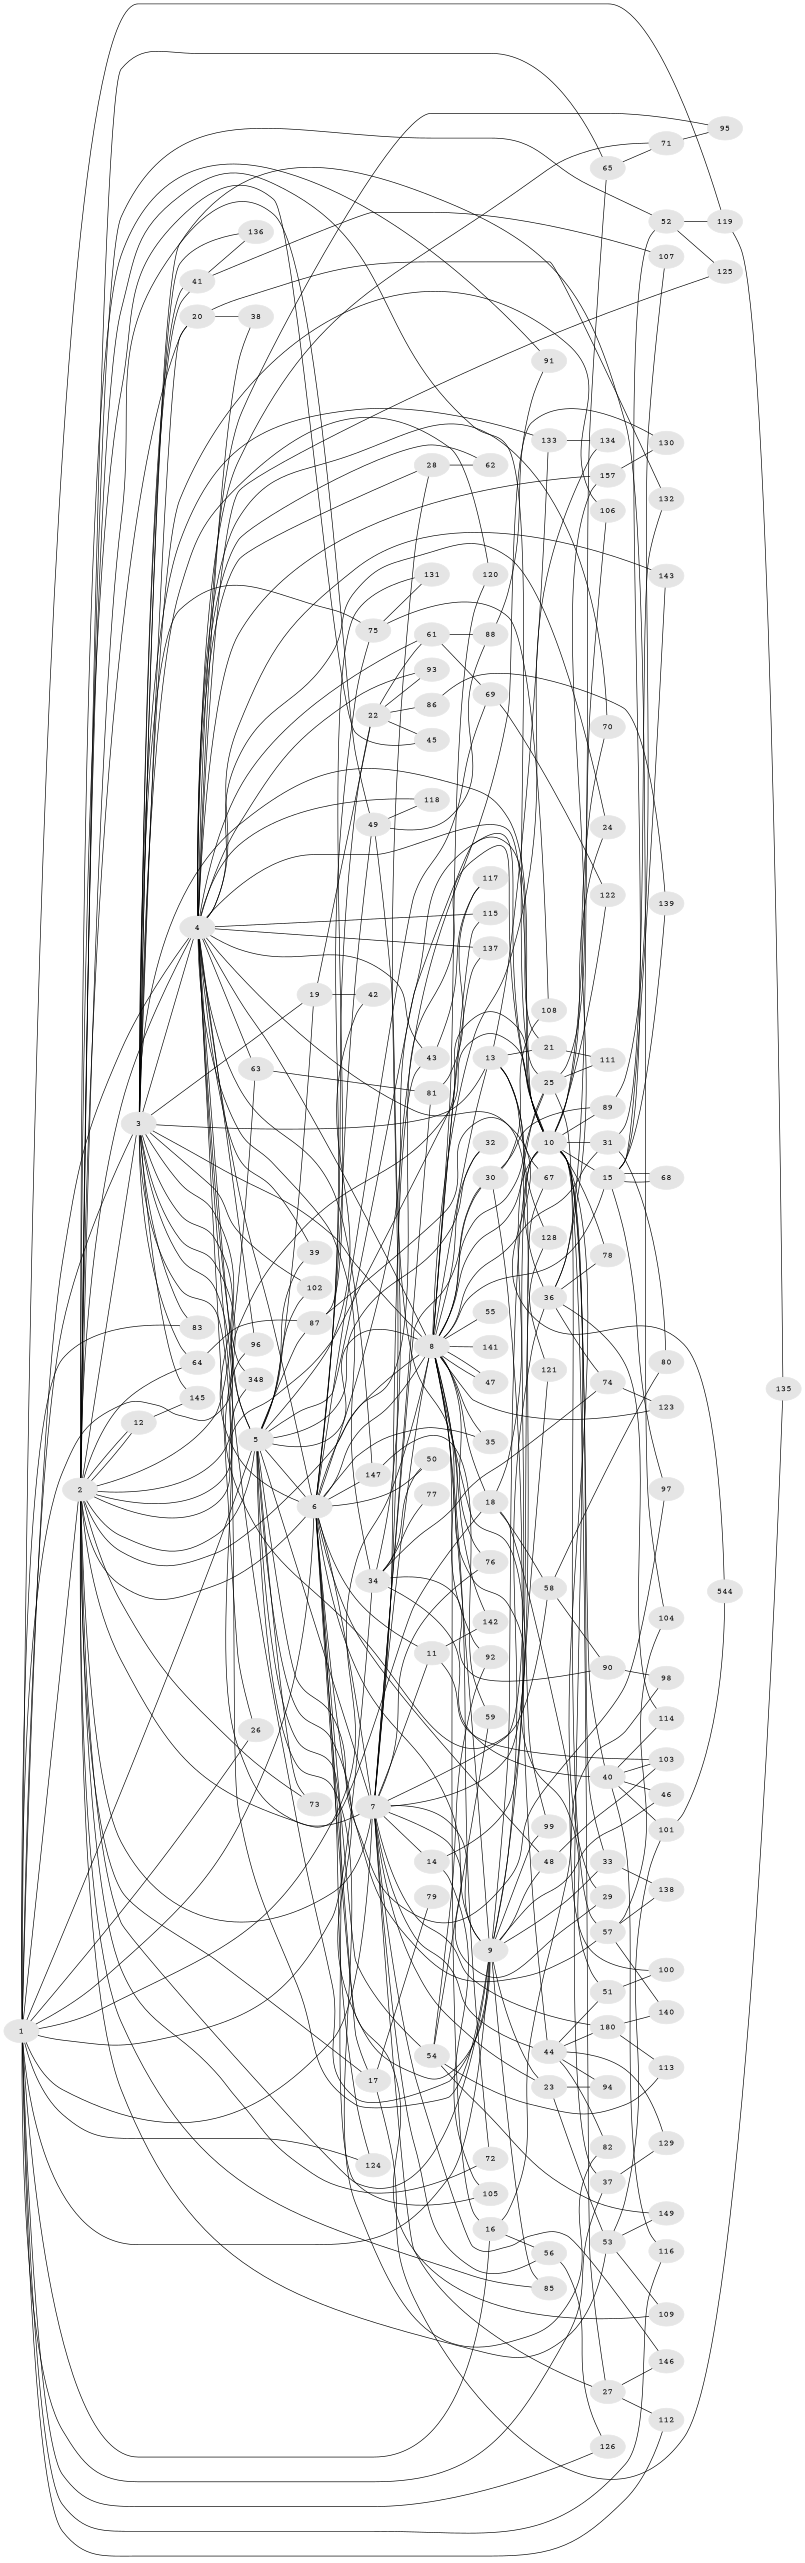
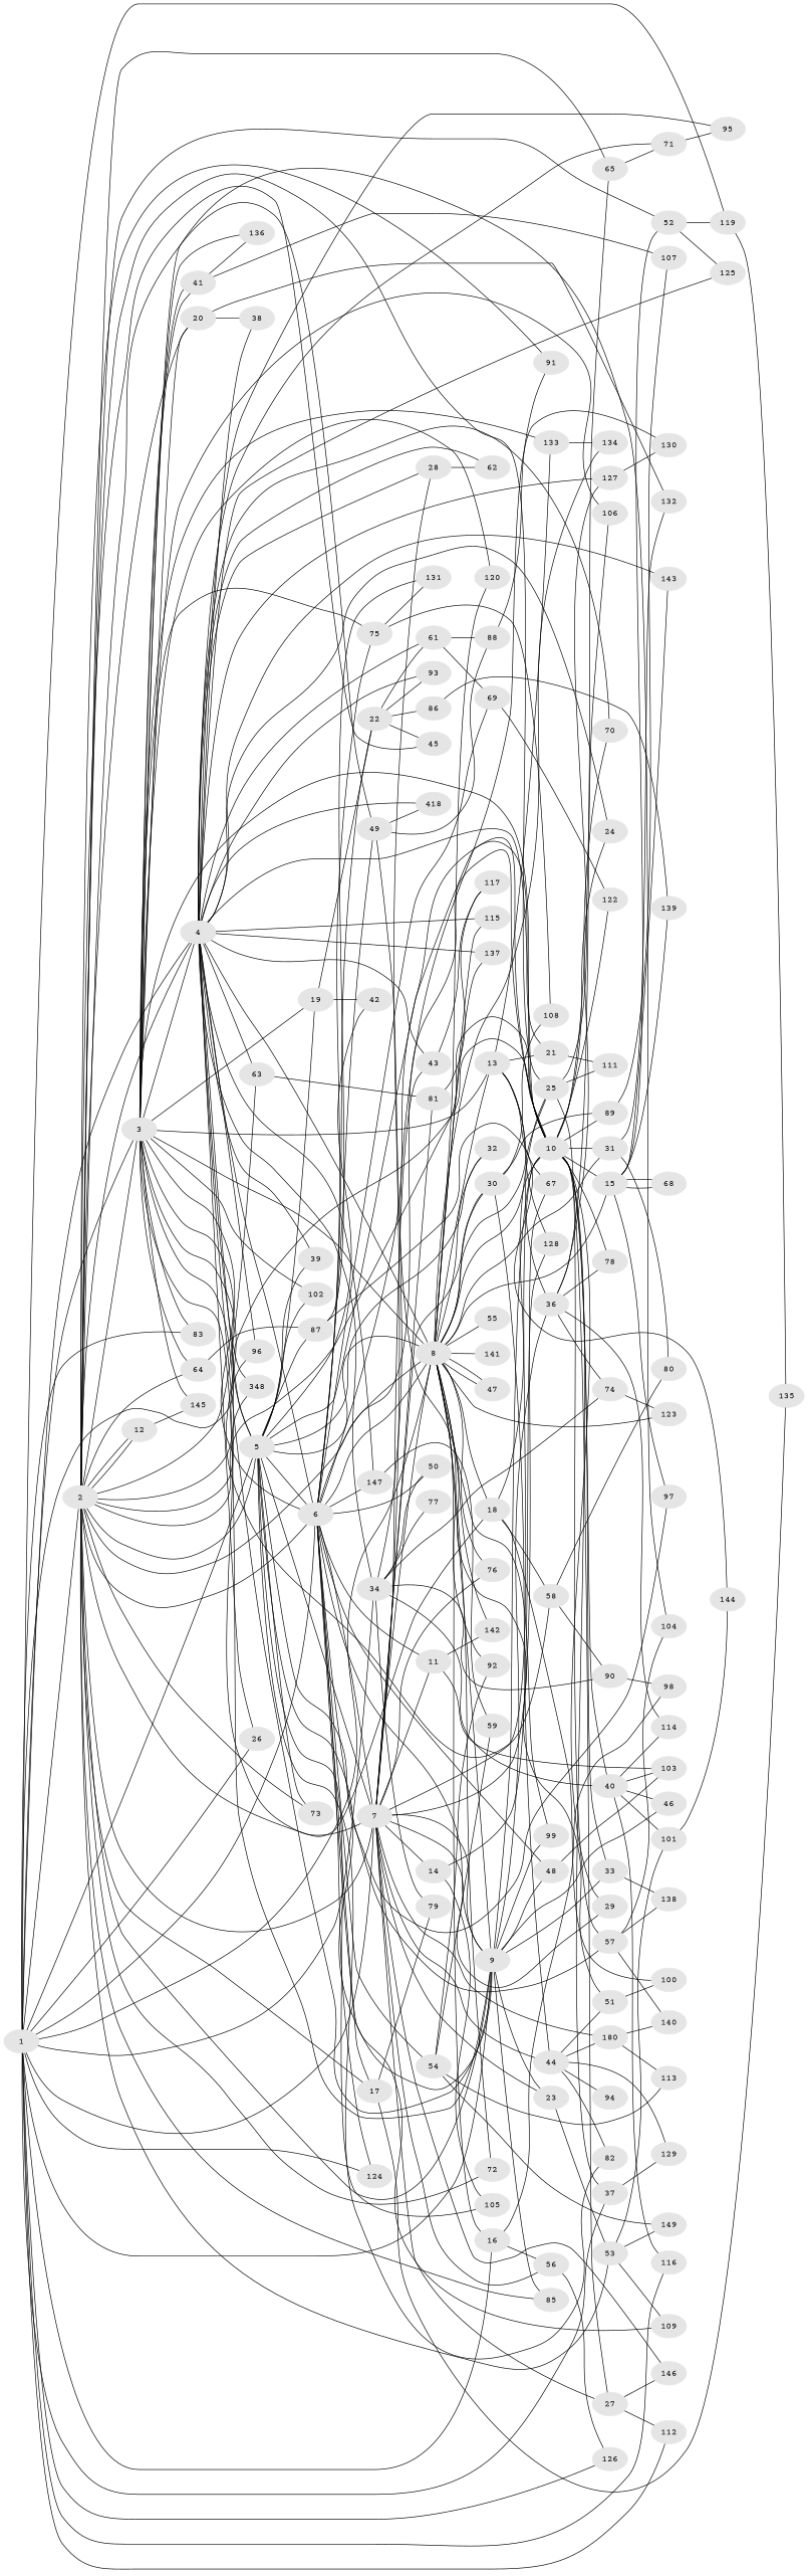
  graph {
    fontname="Courier Prime"
    rankdir=LR
    node [color=gray90 fontname="Courier Prime" style=filled]
    edge [fontname="Courier Prime"]
    1
    2
    3
    4
    5
    6
    7
    8
    9
    10
    16
    26
    34
    37
    83
    112
    116
    119
    124
    126
    12
    17
    18
    20
    45
    49
    52
    53
    63
    64
    65
    72
    73
    85
    91
    96
    n37 [label=348]
    25
    13
    19
    41
    58
    75
    102
    104
    106
    120
    133
    136
    145
    24
    28
    38
    39
    43
    61
    62
    70
    71
    93
    95
    115
-   118
-   121
+   118 [label=418]
    125
-   127 [label=157]
+   127
    137
    143
    147
    32
    42
    82
    87
    97
    105
    11
    21
    22
-   35
    48
    50
    54
    57
    69
    109
    14
    23
    27
    29
    30
    44
    56
    67
    76
    81
    n96 [label=180]
    146
    55
    15
    31
    47
    92
    99
    123
    134
    141
    142
    33
    36
    46
    40
    78
    89
    122
    98
    77
    79
    74
    90
    130
    129
    135
    100
    132
    51
    88
    101
    149
    128
    107
    80
    108
    131
    117
    59
-   144 [label=544]
+   144
    103
    111
    86
    113
    138
    140
    94
    68
    139
    114
    1 -- 2
    1 -- 3
    1 -- 4
    1 -- 5
    1 -- 6
    1 -- 7
    1 -- 8
    1 -- 9
    1 -- 10
    1 -- 16
    1 -- 26
    1 -- 34
    1 -- 37
    1 -- 83
    1 -- 112
    1 -- 116
    1 -- 119
    1 -- 124
    1 -- 126
    2 -- 3
    2 -- 4
    2 -- 5
    2 -- 6
    2 -- 7
    2 -- 8
    2 -- 9
    2 -- 10
    2 -- 12
    2 -- 12
    2 -- 17
    2 -- 18
    2 -- 20
    2 -- 45
    2 -- 49
    2 -- 52
    2 -- 53
    2 -- 63
    2 -- 64
    2 -- 65
    2 -- 72
    2 -- 73
    2 -- 85
    2 -- 91
    2 -- 96
    2 -- n37
    2 -- 25
    3 -- 4
    3 -- 5
    3 -- 6
    3 -- 7
    3 -- 8
    3 -- 9
    3 -- 10
    3 -- 83
    3 -- 20
    3 -- 64
    3 -- 13
    3 -- 19
    3 -- 41
    3 -- 41
    3 -- 58
    3 -- 75
    3 -- 102
    3 -- 104
    3 -- 106
    3 -- 120
    3 -- 133
    3 -- 136
    3 -- 145
    4 -- 5
    4 -- 6
    4 -- 8
    4 -- 9
    4 -- 10
    4 -- 26
    4 -- 34
    4 -- 63
    4 -- 96
    4 -- n37
    4 -- 24
    4 -- 28
    4 -- 38
    4 -- 39
    4 -- 43
    4 -- 61
    4 -- 62
    4 -- 70
    4 -- 71
    4 -- 93
    4 -- 95
    4 -- 115
    4 -- 118
-   4 -- 121
    4 -- 125
    4 -- 127
    4 -- 137
    4 -- 143
    4 -- 147
    5 -- 6
    5 -- 7
    5 -- 8
    5 -- 9
    5 -- 10
    5 -- 73
    5 -- 19
    5 -- 102
    5 -- 39
    5 -- 32
    5 -- 42
    5 -- 82
    5 -- 87
    5 -- 97
    5 -- 105
    6 -- 7
    6 -- 8
    6 -- 9
    6 -- 10
    6 -- 124
    6 -- 17
    6 -- 49
    6 -- 75
    6 -- 147
    6 -- 11
    6 -- 21
    6 -- 22
-   6 -- 35
    6 -- 48
    6 -- 50
    6 -- 54
    6 -- 57
    6 -- 69
    6 -- 109
    7 -- 8
    7 -- 9
    7 -- 10
    7 -- 28
    7 -- 43
    7 -- 11
    7 -- 14
    7 -- 23
    7 -- 27
    7 -- 29
    7 -- 30
    7 -- 44
    7 -- 56
    7 -- 67
    7 -- 76
    7 -- 81
    7 -- n96
    7 -- 146
    8 -- 9
    8 -- 10
    8 -- 16
    8 -- 18
    8 -- 72
    8 -- 25
    8 -- 13
    8 -- 120
    8 -- 115
    8 -- 137
    8 -- 32
-   8 -- 35
    8 -- 30
    8 -- 76
    8 -- 55
    8 -- 15
    8 -- 31
    8 -- 47
    8 -- 47
    8 -- 92
    8 -- 99
    8 -- 123
    8 -- 134
    8 -- 141
    8 -- 142
    9 -- 10
    9 -- 85
-   9 -- 121
    9 -- 48
    9 -- 23
    9 -- 99
    9 -- 33
    9 -- 36
    9 -- 46
    10 -- 37
    10 -- 65
    10 -- 24
    10 -- 27
    10 -- 29
    10 -- 15
    10 -- 31
    10 -- 33
    10 -- 40
    10 -- 78
    10 -- 89
    10 -- 122
    16 -- 56
    16 -- 98
    34 -- 50
    34 -- 40
    34 -- 77
+   34 -- 79
    34 -- 74
    34 -- 90
    34 -- 130
    37 -- 129
    119 -- 135
    12 -- 145
    17 -- 79
    17 -- 135
    18 -- 25
    18 -- 58
    18 -- 100
    20 -- 38
    20 -- 132
    49 -- 118
    49 -- 51
    49 -- 88
    52 -- 119
    52 -- 125
    53 -- 109
    53 -- 101
    53 -- 149
    63 -- 81
    64 -- 87
    65 -- 71
    25 -- 127
    25 -- 57
    25 -- 111
    13 -- 133
    13 -- 21
    13 -- 67
    13 -- 36
    13 -- 128
    19 -- 42
    19 -- 22
    41 -- 136
    41 -- 107
    58 -- 90
    58 -- 80
    75 -- 108
    75 -- 131
    133 -- 134
    28 -- 62
    43 -- 117
    61 -- 69
    61 -- 88
    71 -- 95
    127 -- 130
    147 -- 59
    87 -- 131
    87 -- 144
    11 -- 142
    11 -- 103
    21 -- 111
    22 -- 45
    22 -- 61
    22 -- 93
    22 -- 86
    48 -- 103
    54 -- 92
    54 -- 149
    54 -- 59
    54 -- 113
    57 -- 104
    57 -- 138
    57 -- 140
    69 -- 122
    14 -- 105
    14 -- 128
    23 -- 53
-   23 -- 94
    27 -- 112
    27 -- 146
    30 -- 44
    30 -- 89
    30 -- 108
    44 -- 82
    44 -- n96
    44 -- 129
    44 -- 51
    44 -- 94
    56 -- 126
    81 -- 117
    n96 -- 113
    n96 -- 140
    15 -- 52
    15 -- 143
    15 -- 97
    15 -- 68
    15 -- 68
    15 -- 139
    31 -- 132
    31 -- 80
    33 -- 138
    36 -- 106
    36 -- 70
    36 -- 78
    36 -- 74
    36 -- 114
    40 -- 116
    40 -- 46
    40 -- 101
    40 -- 103
    40 -- 114
    89 -- 107
    74 -- 123
    90 -- 98
    51 -- 100
    88 -- 91
    101 -- 144
    86 -- 139
  }
